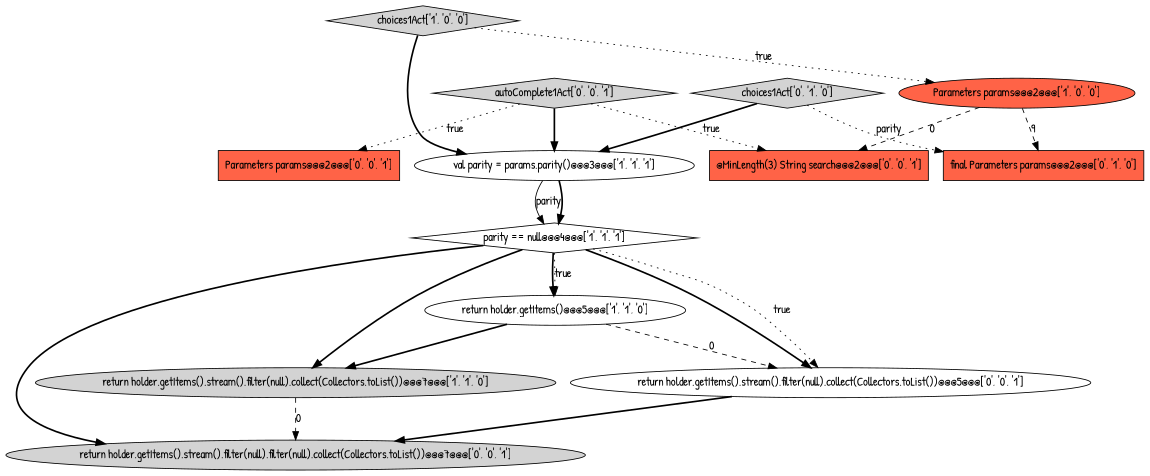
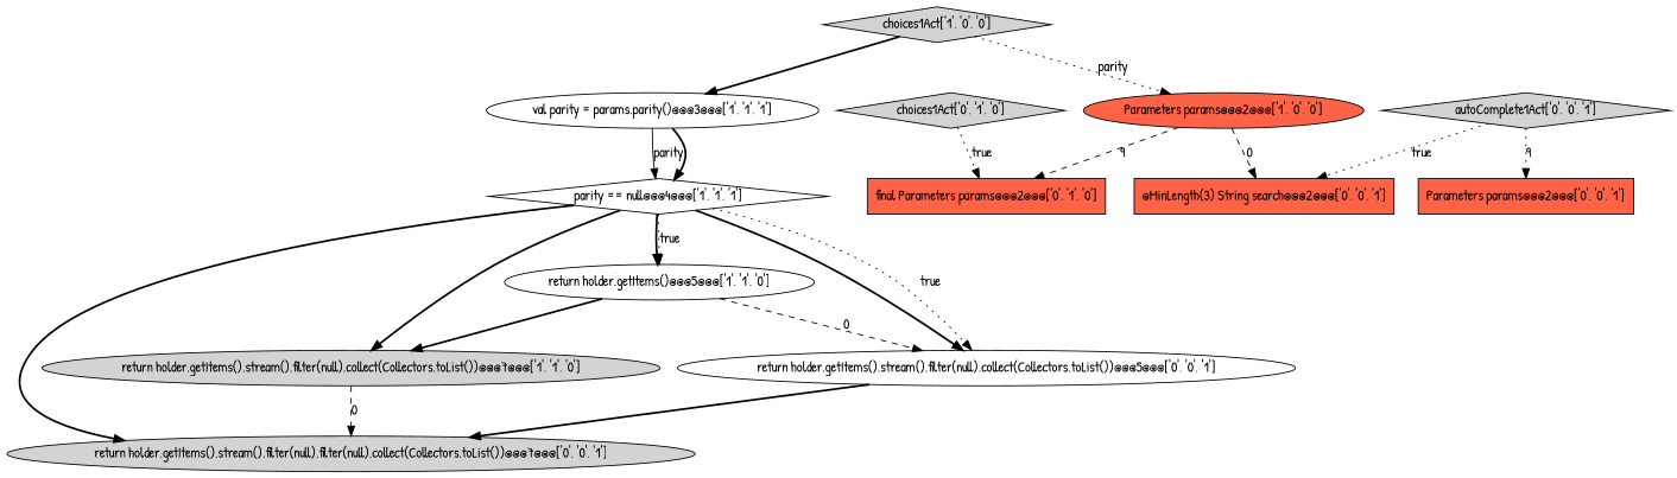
  digraph {
    fontname="Patrick Hand"
    node [fillcolor=lightgray fontname="Patrick Hand" shape=ellipse style=filled]
    edge [fontname="Patrick Hand" style=bold]
    n1 [label="return holder.getItems().stream().filter(null).collect(Collectors.toList())@@@7@@@['1', '1', '0']"]
    n2 [label="return holder.getItems().stream().filter(null).filter(null).collect(Collectors.toList())@@@7@@@['0', '0', '1']"]
    n3 [label="choices1Act['0', '1', '0']" shape=diamond]
    n4 [fillcolor=white label="val parity = params.parity()@@@3@@@['1', '1', '1']"]
    n5 [fillcolor=tomato label="final Parameters params@@@2@@@['0', '1', '0']" shape=box]
    n6 [fillcolor=white label="parity == null@@@4@@@['1', '1', '1']" shape=diamond]
    n7 [fillcolor=tomato label="@MinLength(3) String search@@@2@@@['0', '0', '1']" shape=box]
    n8 [fillcolor=white label="return holder.getItems()@@@5@@@['1', '1', '0']"]
    n9 [fillcolor=white label="return holder.getItems().stream().filter(null).collect(Collectors.toList())@@@5@@@['0', '0', '1']"]
    n10 [label="autoComplete1Act['0', '0', '1']" shape=diamond]
    n11 [fillcolor=tomato label="Parameters params@@@2@@@['0', '0', '1']" shape=box]
    n12 [fillcolor=tomato label="Parameters params@@@2@@@['1', '0', '0']"]
    n13 [label="choices1Act['1', '0', '0']" shape=diamond]
    n1 -> n2 [label=0 style=dashed]
-   n3 -> n4
-   n3 -> n5 [label=parity style=dotted]
+   n3 -> n5 [label=true style=dotted]
    n4 -> n6 [label=parity style=solid]
    n4 -> n6
    n6 -> n1
    n6 -> n2
    n6 -> n8
    n6 -> n8 [label=true style=dotted]
    n6 -> n9
    n6 -> n9 [label=true style=dotted]
    n8 -> n1
    n8 -> n9 [label=0 style=dashed]
    n9 -> n2
-   n10 -> n4
    n10 -> n7 [label=true style=dotted]
-   n10 -> n11 [label=true style=dotted]
+   n10 -> n11 [label=9 style=dotted]
    n12 -> n5 [label=9 style=dashed]
    n12 -> n7 [label=0 style=dashed]
    n13 -> n4
-   n13 -> n12 [label=true style=dotted]
+   n13 -> n12 [label=parity style=dotted]
  }
